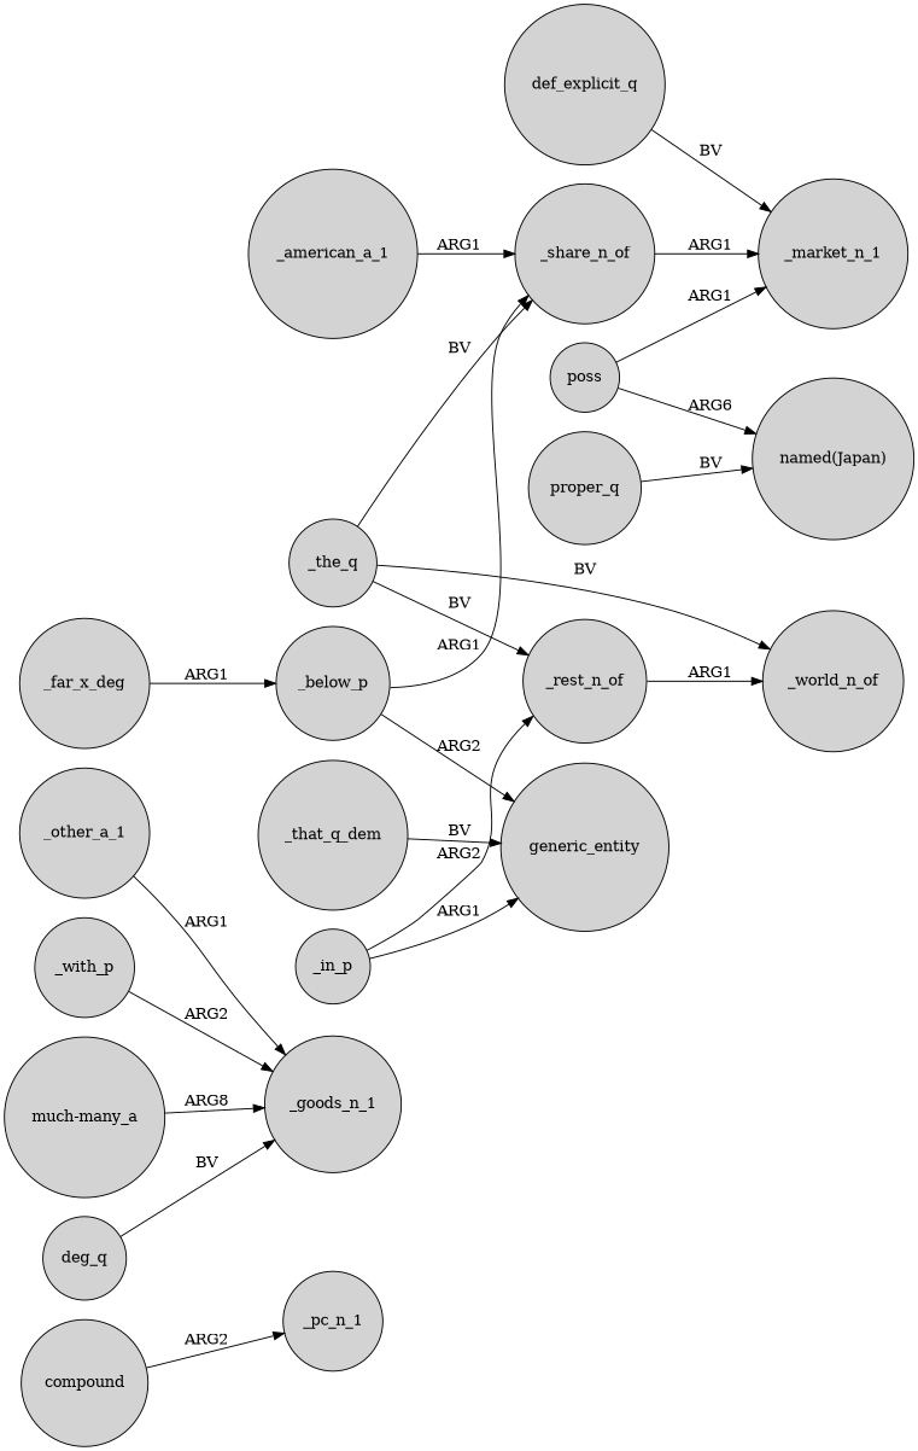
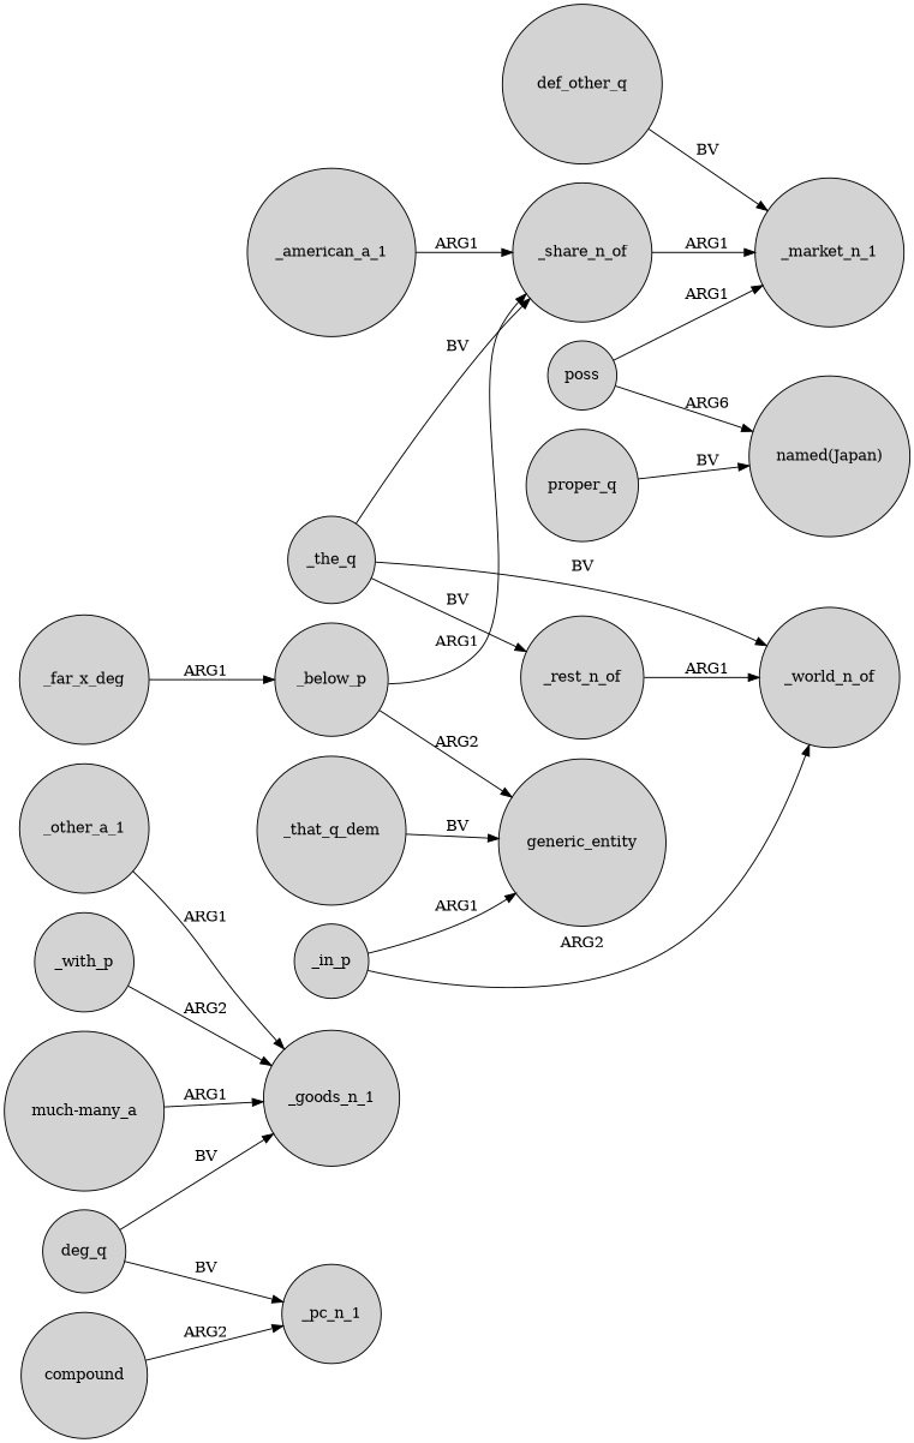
  digraph {
    rankdir=LR
    node [shape=circle style=filled]
    _with_p
    _goods_n_1
    _below_p
    _share_n_of
    generic_entity
    _far_x_deg
    _market_n_1
    "much-many_a"
    _that_q_dem
    n10 [label=deg_q]
    _pc_n_1
    _the_q
    _rest_n_of
    _world_n_of
-   def_explicit_q
+   def_explicit_q [label=def_other_q]
    proper_q
    "named(Japan)"
    poss
    _other_a_1
    compound
    _american_a_1
    _in_p
    _with_p -> _goods_n_1 [label=ARG2]
    _below_p -> _share_n_of [label=ARG1]
    _below_p -> generic_entity [label=ARG2]
    _share_n_of -> _market_n_1 [label=ARG1]
    _far_x_deg -> _below_p [label=ARG1]
-   "much-many_a" -> _goods_n_1 [label=ARG8]
+   "much-many_a" -> _goods_n_1 [label=ARG1]
    _that_q_dem -> generic_entity [label=BV]
    n10 -> _goods_n_1 [label=BV]
+   n10 -> _pc_n_1 [label=BV]
    _the_q -> _share_n_of [label=BV]
    _the_q -> _rest_n_of [label=BV]
    _the_q -> _world_n_of [label=BV]
    _rest_n_of -> _world_n_of [label=ARG1]
    def_explicit_q -> _market_n_1 [label=BV]
    proper_q -> "named(Japan)" [label=BV]
    poss -> _market_n_1 [label=ARG1]
    poss -> "named(Japan)" [label=ARG6]
    _other_a_1 -> _goods_n_1 [label=ARG1]
    compound -> _pc_n_1 [label=ARG2]
    _american_a_1 -> _share_n_of [label=ARG1]
    _in_p -> generic_entity [label=ARG1]
-   _in_p -> _rest_n_of [label=ARG2]
+   _in_p -> _world_n_of [label=ARG2]
  }
